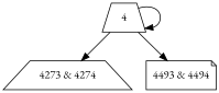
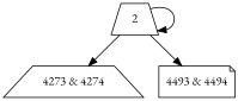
  digraph {
    fontname="EB Garamond"
    node [fontname="EB Garamond" shape=trapezium]
    edge [fontname="EB Garamond"]
    n1 [label="4273 & 4274"]
    n2 [label="4493 & 4494" shape=note]
-   2 [label=4]
+   2
    2 -> n1
    2 -> n2
    2 -> 2
  }
